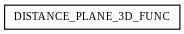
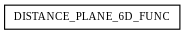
  digraph {
    rankdir=LR
    fontname="Liberation Serif"
-   n1 [color=black fillcolor=white fontname="Liberation Serif" fontsize=10 height=0.2 label=DISTANCE_PLANE_3D_FUNC shape=record style=filled width=0.4]
+   n1 [color=black fillcolor=white fontname="Liberation Serif" fontsize=10 height=0.2 label=DISTANCE_PLANE_6D_FUNC shape=record style=filled width=0.4]
  }
